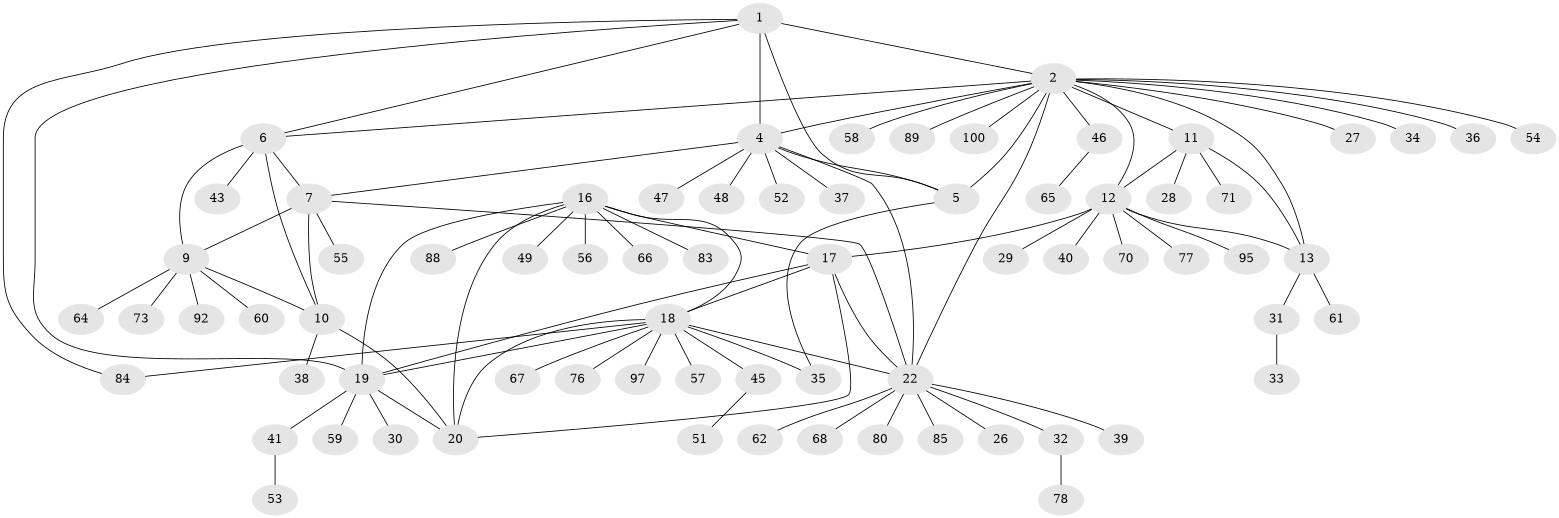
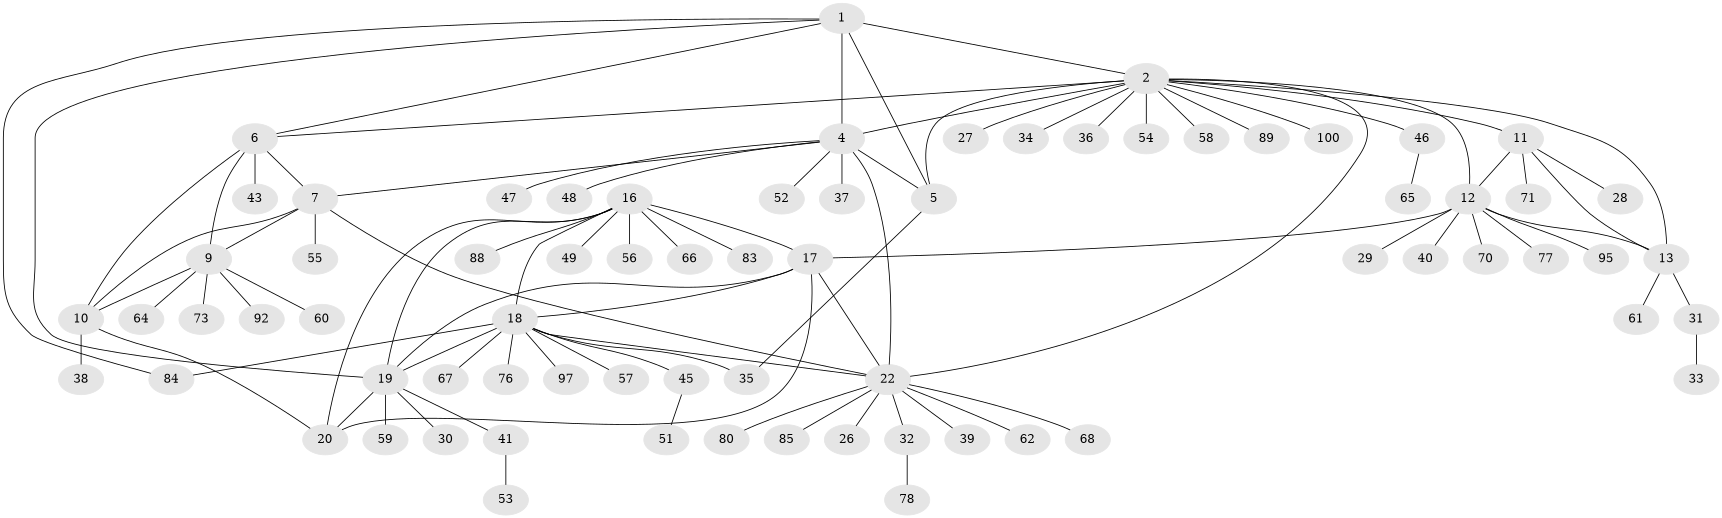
  graph {
    node [color=gray90 style=filled]
    2 [super="+93+69+3"]
    4 [super="+21+42"]
    5
    6 [super="+8+50"]
    11
    12
    13
    22 [super="+23+101+24"]
    27
    34
    36
    46
    54
    58
    89
    100
    1
    19
    84
    7
    37
    47
    48
    52
    35
    9 [super="+44"]
    10
    43
    20 [super="+80+102"]
    30
    41
    59
    28
    71
    17 [super="+72"]
    29
    40
    70
    77
    95
    31
    61
    26
    32
    39 [super="+74"]
    62
    68
    n48 [label=80]
    85
    65
    55
    60
    64
    73
    92
    38
    18
    33
    16 [super="+63"]
    49
    56
    66
    83
    88
    57
    45
    67
    76
    97
    51
    53
    78
    2 -- 4 [weight=3]
    2 -- 5 [weight=2]
    2 -- 6
    2 -- 11 [weight=2]
    2 -- 12 [weight=2]
    2 -- 13 [weight=2]
    2 -- 22
    2 -- 27
    2 -- 34
    2 -- 36
    2 -- 46
    2 -- 54
    2 -- 58
    2 -- 89
    2 -- 100
    4 -- 5
    4 -- 22 [weight=6]
    4 -- 7
    4 -- 37
    4 -- 47
    4 -- 48
    4 -- 52
    5 -- 35
    6 -- 7 [weight=2]
    6 -- 9 [weight=2]
    6 -- 10 [weight=2]
    6 -- 43
    11 -- 12
    11 -- 13
    11 -- 28
    11 -- 71
    12 -- 13
    12 -- 17
    12 -- 29
    12 -- 40
    12 -- 70
    12 -- 77
    12 -- 95
    13 -- 31
    13 -- 61
    22 -- 26
    22 -- 32
    22 -- 39
    22 -- 62
    22 -- 68
    22 -- n48
    22 -- 85
    46 -- 65
    1 -- 2 [weight=2]
    1 -- 4
    1 -- 5
    1 -- 6
    1 -- 19
    1 -- 84
    19 -- 20
    19 -- 30
    19 -- 41
    19 -- 59
    7 -- 22
    7 -- 9
    7 -- 10
    7 -- 55
    9 -- 10
    9 -- 60
    9 -- 64
    9 -- 73
    9 -- 92
    10 -- 20
    10 -- 38
    41 -- 53
    17 -- 22
    17 -- 19
    17 -- 20
    17 -- 18
    31 -- 33
    32 -- 78
    18 -- 22
    18 -- 19
    18 -- 84
    18 -- 35
-   18 -- 20
    18 -- 57
    18 -- 45
    18 -- 67
    18 -- 76
    18 -- 97
    16 -- 19
    16 -- 20
    16 -- 17
    16 -- 18
    16 -- 49
    16 -- 56
    16 -- 66
    16 -- 83
    16 -- 88
    45 -- 51
  }
